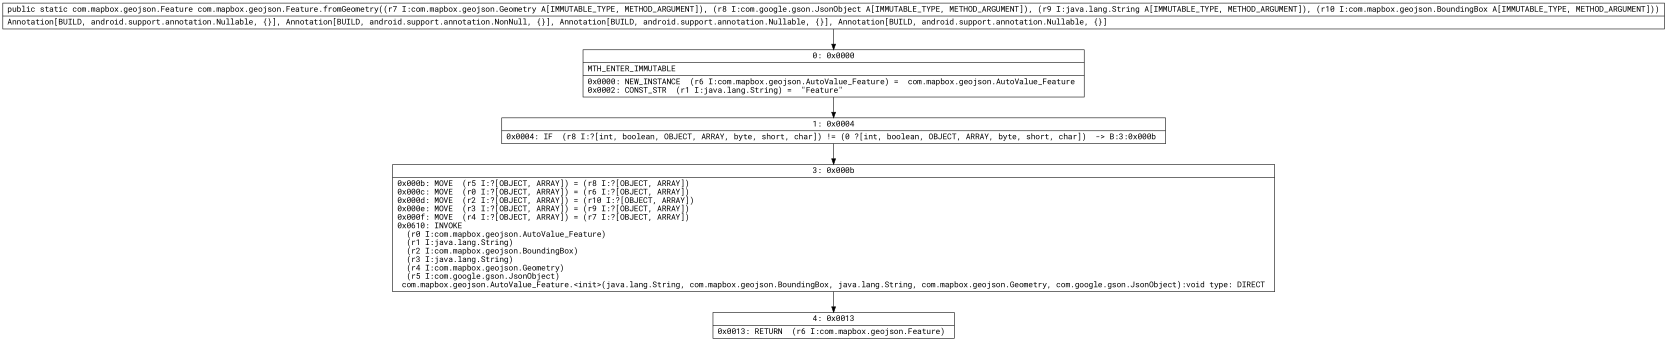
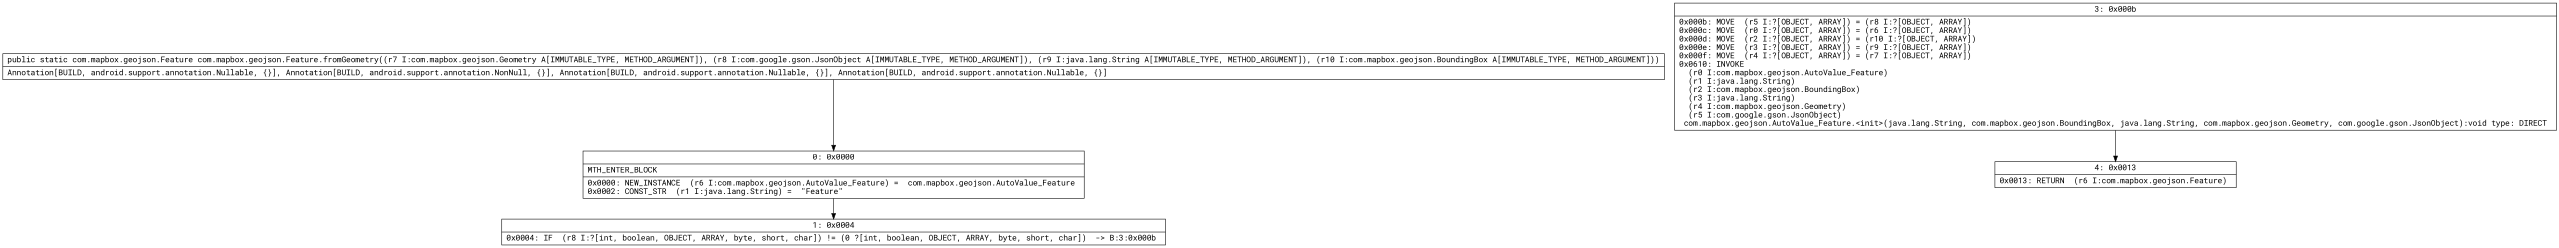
  digraph {
    fontname="Roboto Mono"
    node [fontname="Roboto Mono" shape=record]
    edge [fontname="Roboto Mono"]
-   n1 [label="{0\:\ 0x0000|MTH_ENTER_IMMUTABLE\l|0x0000: NEW_INSTANCE  (r6 I:com.mapbox.geojson.AutoValue_Feature) =  com.mapbox.geojson.AutoValue_Feature \l0x0002: CONST_STR  (r1 I:java.lang.String) =  \"Feature\" \l}"]
+   n1 [label="{0\:\ 0x0000|MTH_ENTER_BLOCK\l|0x0000: NEW_INSTANCE  (r6 I:com.mapbox.geojson.AutoValue_Feature) =  com.mapbox.geojson.AutoValue_Feature \l0x0002: CONST_STR  (r1 I:java.lang.String) =  \"Feature\" \l}"]
    n2 [label="{1\:\ 0x0004|0x0004: IF  (r8 I:?[int, boolean, OBJECT, ARRAY, byte, short, char]) != (0 ?[int, boolean, OBJECT, ARRAY, byte, short, char])  \-\> B:3:0x000b \l}"]
    n3 [label="{3\:\ 0x000b|0x000b: MOVE  (r5 I:?[OBJECT, ARRAY]) = (r8 I:?[OBJECT, ARRAY]) \l0x000c: MOVE  (r0 I:?[OBJECT, ARRAY]) = (r6 I:?[OBJECT, ARRAY]) \l0x000d: MOVE  (r2 I:?[OBJECT, ARRAY]) = (r10 I:?[OBJECT, ARRAY]) \l0x000e: MOVE  (r3 I:?[OBJECT, ARRAY]) = (r9 I:?[OBJECT, ARRAY]) \l0x000f: MOVE  (r4 I:?[OBJECT, ARRAY]) = (r7 I:?[OBJECT, ARRAY]) \l0x0610: INVOKE  \l  (r0 I:com.mapbox.geojson.AutoValue_Feature)\l  (r1 I:java.lang.String)\l  (r2 I:com.mapbox.geojson.BoundingBox)\l  (r3 I:java.lang.String)\l  (r4 I:com.mapbox.geojson.Geometry)\l  (r5 I:com.google.gson.JsonObject)\l com.mapbox.geojson.AutoValue_Feature.\<init\>(java.lang.String, com.mapbox.geojson.BoundingBox, java.lang.String, com.mapbox.geojson.Geometry, com.google.gson.JsonObject):void type: DIRECT \l}"]
    n4 [label="{4\:\ 0x0013|0x0013: RETURN  (r6 I:com.mapbox.geojson.Feature) \l}"]
    n5 [label="{public static com.mapbox.geojson.Feature com.mapbox.geojson.Feature.fromGeometry((r7 I:com.mapbox.geojson.Geometry A[IMMUTABLE_TYPE, METHOD_ARGUMENT]), (r8 I:com.google.gson.JsonObject A[IMMUTABLE_TYPE, METHOD_ARGUMENT]), (r9 I:java.lang.String A[IMMUTABLE_TYPE, METHOD_ARGUMENT]), (r10 I:com.mapbox.geojson.BoundingBox A[IMMUTABLE_TYPE, METHOD_ARGUMENT]))  | Annotation[BUILD, android.support.annotation.Nullable, \{\}], Annotation[BUILD, android.support.annotation.NonNull, \{\}], Annotation[BUILD, android.support.annotation.Nullable, \{\}], Annotation[BUILD, android.support.annotation.Nullable, \{\}]\l}"]
    n1 -> n2
-   n2 -> n3
    n3 -> n4
    n5 -> n1
  }
